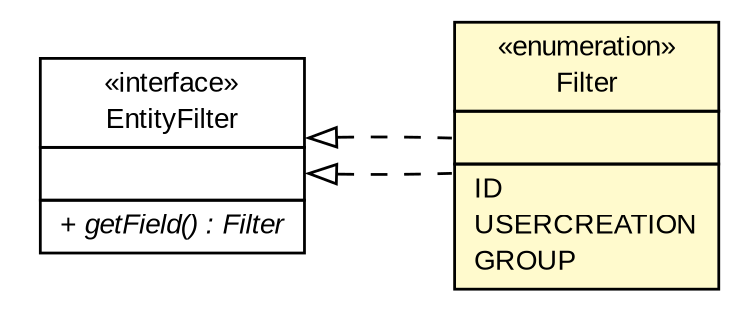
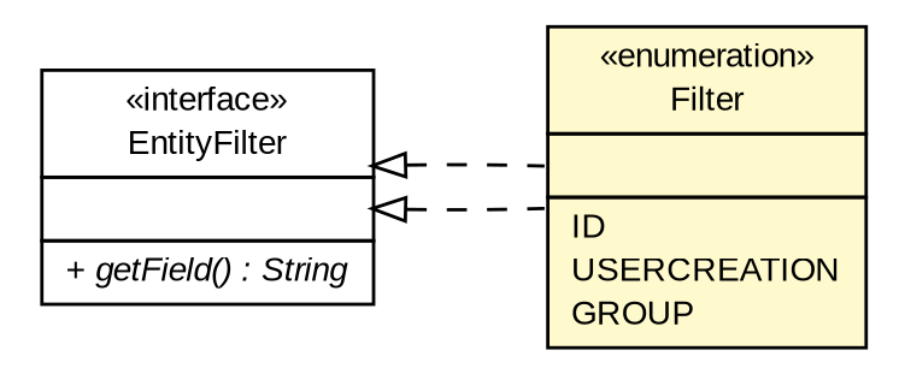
  digraph {
    nodesep=0.25
    ranksep=0.5
    rankdir=LR
    node [fontcolor=black fontname=arial fontsize=10.0 shape=plaintext]
    edge [arrowtail=empty dir=back fontname=arial fontsize=10 headport=p labelfontname=arial labelfontsize=10 style=dashed tailport=p]
-   n1 [label=<<table title="gov.sandia.cf.model.query.EntityFilter" border="0" cellborder="1" cellspacing="0" cellpadding="2" port="p" href="./query/EntityFilter.html"> 		<tr><td><table border="0" cellspacing="0" cellpadding="1"> <tr><td align="center" balign="center"> &#171;interface&#187; </td></tr> <tr><td align="center" balign="center"> EntityFilter </td></tr> 		</table></td></tr> 		<tr><td><table border="0" cellspacing="0" cellpadding="1"> <tr><td align="left" balign="left">  </td></tr> 		</table></td></tr> 		<tr><td><table border="0" cellspacing="0" cellpadding="1"> <tr><td align="left" balign="left"><font face="arial italic" point-size="10.0"> + getField() : Filter </font></td></tr> 		</table></td></tr> 		</table>>]
+   n1 [label=<<table title="gov.sandia.cf.model.query.EntityFilter" border="0" cellborder="1" cellspacing="0" cellpadding="2" port="p" href="./query/EntityFilter.html"> 		<tr><td><table border="0" cellspacing="0" cellpadding="1"> <tr><td align="center" balign="center"> &#171;interface&#187; </td></tr> <tr><td align="center" balign="center"> EntityFilter </td></tr> 		</table></td></tr> 		<tr><td><table border="0" cellspacing="0" cellpadding="1"> <tr><td align="left" balign="left">  </td></tr> 		</table></td></tr> 		<tr><td><table border="0" cellspacing="0" cellpadding="1"> <tr><td align="left" balign="left"><font face="arial italic" point-size="10.0"> + getField() : String </font></td></tr> 		</table></td></tr> 		</table>>]
    n2 [label=<<table title="gov.sandia.cf.model.Uncertainty.Filter" border="0" cellborder="1" cellspacing="0" cellpadding="2" port="p" bgcolor="lemonChiffon" href="./Uncertainty.Filter.html"> 		<tr><td><table border="0" cellspacing="0" cellpadding="1"> <tr><td align="center" balign="center"> &#171;enumeration&#187; </td></tr> <tr><td align="center" balign="center"> Filter </td></tr> 		</table></td></tr> 		<tr><td><table border="0" cellspacing="0" cellpadding="1"> <tr><td align="left" balign="left">  </td></tr> 		</table></td></tr> 		<tr><td><table border="0" cellspacing="0" cellpadding="1"> <tr><td align="left" balign="left"> ID </td></tr> <tr><td align="left" balign="left"> USERCREATION </td></tr> <tr><td align="left" balign="left"> GROUP </td></tr> 		</table></td></tr> 		</table>>]
    n1 -> n2
    n1 -> n2
  }
